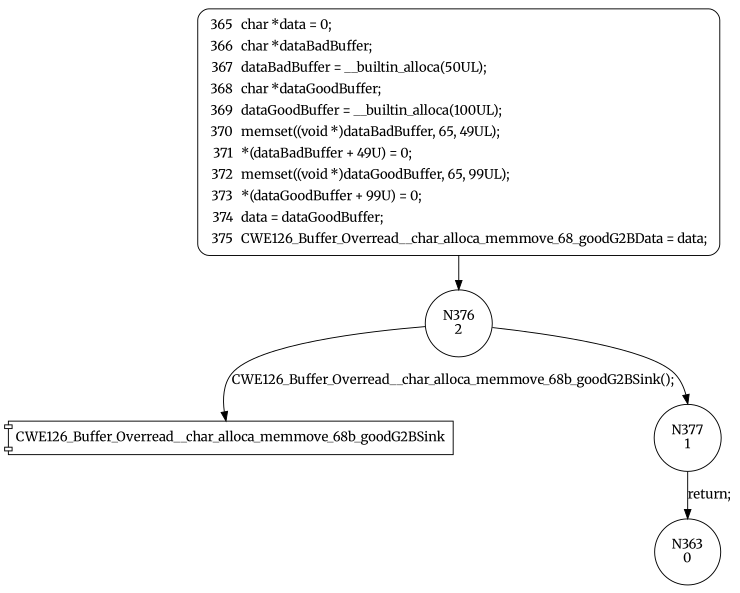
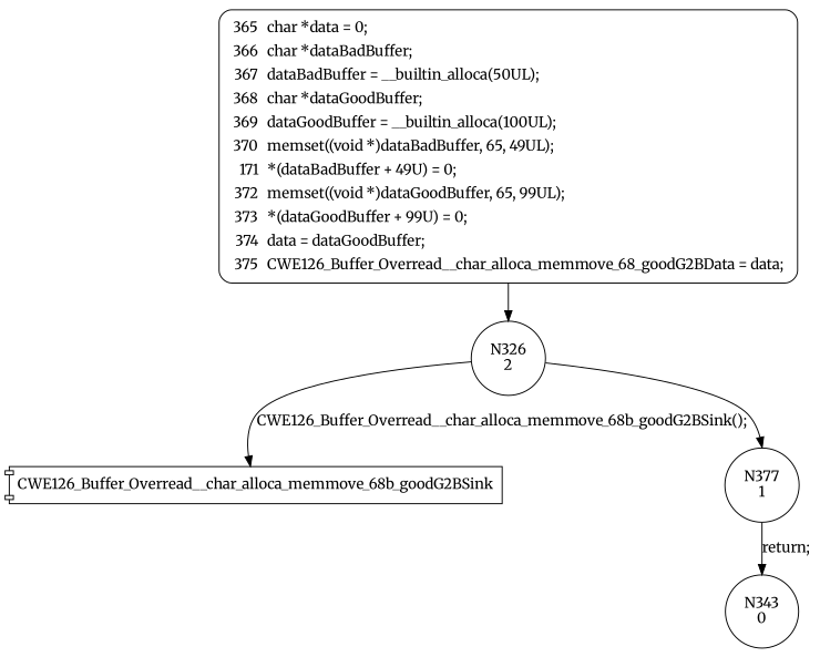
  digraph {
    fontname=Merriweather
    node [fontname=Merriweather shape=circle]
    edge [fontname=Merriweather]
-   n1 [fillcolor=white label=<<table border="0" cellborder="0" cellpadding="3" bgcolor="white"><tr><td align="right">365</td><td align="left">char *data = 0;</td></tr><tr><td align="right">366</td><td align="left">char *dataBadBuffer;</td></tr><tr><td align="right">367</td><td align="left">dataBadBuffer = __builtin_alloca(50UL);</td></tr><tr><td align="right">368</td><td align="left">char *dataGoodBuffer;</td></tr><tr><td align="right">369</td><td align="left">dataGoodBuffer = __builtin_alloca(100UL);</td></tr><tr><td align="right">370</td><td align="left">memset((void *)dataBadBuffer, 65, 49UL);</td></tr><tr><td align="right">371</td><td align="left">*(dataBadBuffer + 49U) = 0;</td></tr><tr><td align="right">372</td><td align="left">memset((void *)dataGoodBuffer, 65, 99UL);</td></tr><tr><td align="right">373</td><td align="left">*(dataGoodBuffer + 99U) = 0;</td></tr><tr><td align="right">374</td><td align="left">data = dataGoodBuffer;</td></tr><tr><td align="right">375</td><td align="left">CWE126_Buffer_Overread__char_alloca_memmove_68_goodG2BData = data;</td></tr></table>> penwidth=1 shape=Mrecord style="filled,bold"]
-   n2 [label="N376\n2"]
+   n1 [fillcolor=white label=<<table border="0" cellborder="0" cellpadding="3" bgcolor="white"><tr><td align="right">365</td><td align="left">char *data = 0;</td></tr><tr><td align="right">366</td><td align="left">char *dataBadBuffer;</td></tr><tr><td align="right">367</td><td align="left">dataBadBuffer = __builtin_alloca(50UL);</td></tr><tr><td align="right">368</td><td align="left">char *dataGoodBuffer;</td></tr><tr><td align="right">369</td><td align="left">dataGoodBuffer = __builtin_alloca(100UL);</td></tr><tr><td align="right">370</td><td align="left">memset((void *)dataBadBuffer, 65, 49UL);</td></tr><tr><td align="right">171</td><td align="left">*(dataBadBuffer + 49U) = 0;</td></tr><tr><td align="right">372</td><td align="left">memset((void *)dataGoodBuffer, 65, 99UL);</td></tr><tr><td align="right">373</td><td align="left">*(dataGoodBuffer + 99U) = 0;</td></tr><tr><td align="right">374</td><td align="left">data = dataGoodBuffer;</td></tr><tr><td align="right">375</td><td align="left">CWE126_Buffer_Overread__char_alloca_memmove_68_goodG2BData = data;</td></tr></table>> penwidth=1 shape=Mrecord style="filled,bold"]
+   n2 [label="N326\n2"]
    n3 [label=CWE126_Buffer_Overread__char_alloca_memmove_68b_goodG2BSink shape=component]
    n4 [label="N377\n1"]
-   n5 [label="N363\n0"]
+   n5 [label="N343\n0"]
    n1 -> n2
    n2 -> n3 [label="CWE126_Buffer_Overread__char_alloca_memmove_68b_goodG2BSink();"]
    n2 -> n4
    n4 -> n5 [label="return;"]
  }
